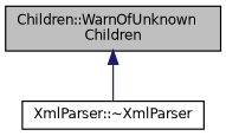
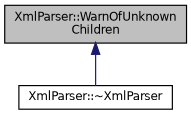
  digraph {
    rankdir=TB
    node [color=black fontname=Helvetica fontsize=10 shape=record style=filled]
-   n1 [fillcolor=grey75 fontcolor=black height=0.2 label="Children::WarnOfUnknown\lChildren" width=0.4]
+   n1 [fillcolor=grey75 fontcolor=black height=0.2 label="XmlParser::WarnOfUnknown\lChildren" width=0.4]
    n2 [fillcolor=white height=0.2 label="XmlParser::~XmlParser" width=0.4]
    n1 -> n2 [color=midnightblue dir=back fontname=Helvetica fontsize=10 labelfontname=Helvetica labelfontsize=10 style=solid]
  }
